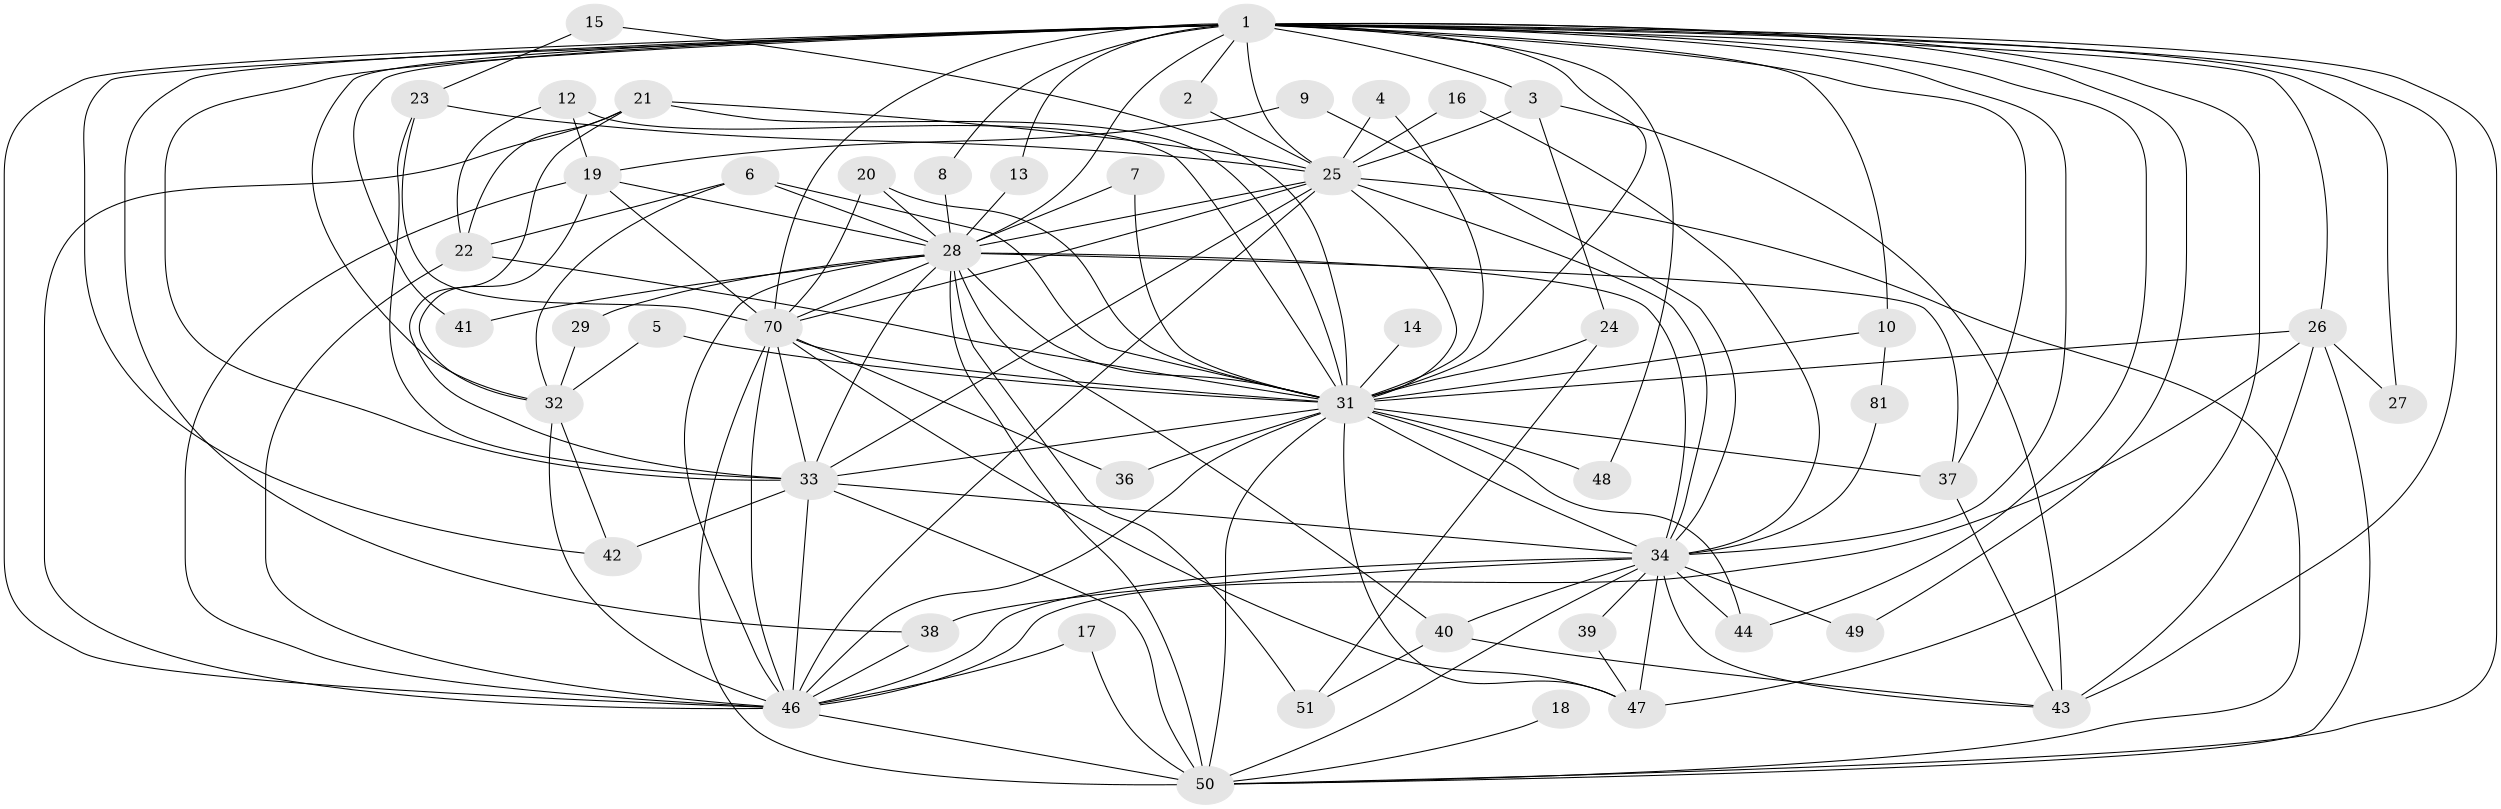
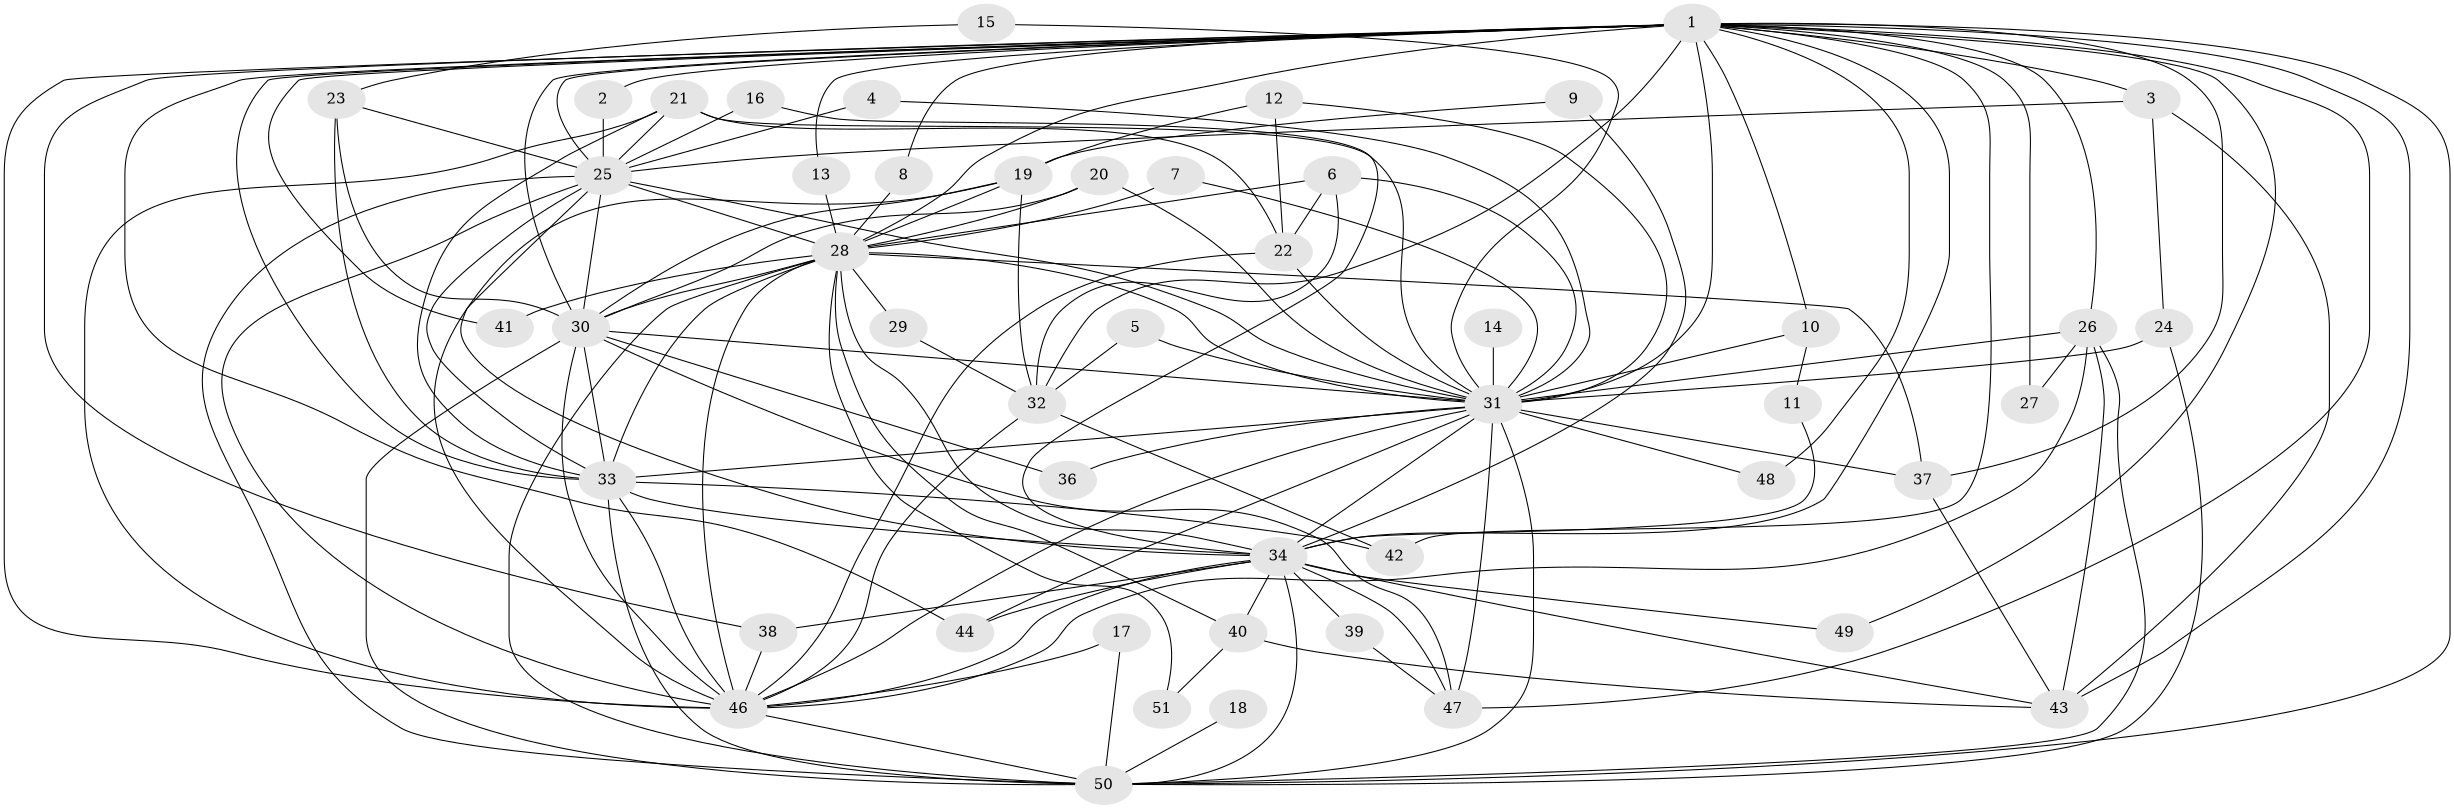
  graph {
    node [color=gray90 style=filled]
    edge [weight=1.0]
    1
    2
    3
    8
    10
    13
    25
    26
    27
    28
-   30 [label=70]
+   30
    31
    32
    33
    34
    37
    38
    41
    42
    43
    44
    46
    47
    48
    49
    50
    24
-   11 [label=81]
+   11
    40
    29
    51
    36
    39
    4
    5
    6
    22
    7
    9
    19
    12
    14
    15
    23
    16
    17
    18
    20
    21
    1 -- 2
    1 -- 3
    1 -- 8
    1 -- 10
    1 -- 13
    1 -- 25 [weight=3.0]
    1 -- 26
    1 -- 27
    1 -- 28 [weight=2.0]
    1 -- 30 [weight=3.0]
    1 -- 31 [weight=3.0]
    1 -- 32
    1 -- 33 [weight=2.0]
    1 -- 34 [weight=2.0]
    1 -- 37
    1 -- 38
    1 -- 41
    1 -- 42 [weight=2.0]
    1 -- 43 [weight=2.0]
    1 -- 44
    1 -- 46 [weight=2.0]
    1 -- 47
    1 -- 48
    1 -- 49
    1 -- 50 [weight=2.0]
    2 -- 25
    3 -- 25
    3 -- 43
    3 -- 24
    8 -- 28
    10 -- 31 [weight=2.0]
    10 -- 11
    13 -- 28
    25 -- 28 [weight=2.0]
    25 -- 30
    25 -- 31
    25 -- 33
    25 -- 34 [weight=2.0]
    25 -- 46
    25 -- 50
    26 -- 27
    26 -- 31
    26 -- 43
    26 -- 46
    26 -- 50
    28 -- 30
    28 -- 31 [weight=2.0]
    28 -- 33
    28 -- 34
    28 -- 37
    28 -- 41
    28 -- 46
    28 -- 50 [weight=2.0]
    28 -- 40
    28 -- 29
    28 -- 51
    30 -- 31 [weight=2.0]
    30 -- 33 [weight=2.0]
    30 -- 46
    30 -- 47
    30 -- 50 [weight=2.0]
    30 -- 36
    31 -- 33
    31 -- 34 [weight=2.0]
    31 -- 37
    31 -- 44
    31 -- 46
    31 -- 47
    31 -- 48
    31 -- 50 [weight=2.0]
    31 -- 36
    32 -- 42
    32 -- 46
    33 -- 34
    33 -- 42
    33 -- 46 [weight=2.0]
    33 -- 50
    34 -- 38
    34 -- 43 [weight=2.0]
    34 -- 44 [weight=2.0]
    34 -- 46 [weight=2.0]
    34 -- 47
    34 -- 49
    34 -- 50
    34 -- 40
    34 -- 39
    37 -- 43
    38 -- 46
    46 -- 50 [weight=2.0]
    24 -- 31 [weight=2.0]
-   24 -- 51
+   24 -- 50
    11 -- 34
    40 -- 43
    40 -- 51
    29 -- 32
    39 -- 47
    4 -- 25
    4 -- 31
    5 -- 31
    5 -- 32
    6 -- 28
    6 -- 31 [weight=2.0]
    6 -- 32
    6 -- 22
    22 -- 31
    22 -- 46
    7 -- 28
    7 -- 31
    9 -- 34 [weight=2.0]
    9 -- 19
    19 -- 28
    19 -- 30
    19 -- 32
    19 -- 46
    12 -- 31
    12 -- 22
    12 -- 19
    14 -- 31
    15 -- 31
    15 -- 23
    23 -- 25
    23 -- 30
    23 -- 33
    16 -- 25
    16 -- 34
    17 -- 46
    17 -- 50
    18 -- 50
    20 -- 28
    20 -- 30
    20 -- 31
    21 -- 25 [weight=2.0]
    21 -- 31
    21 -- 33
    21 -- 46 [weight=2.0]
    21 -- 22
  }
